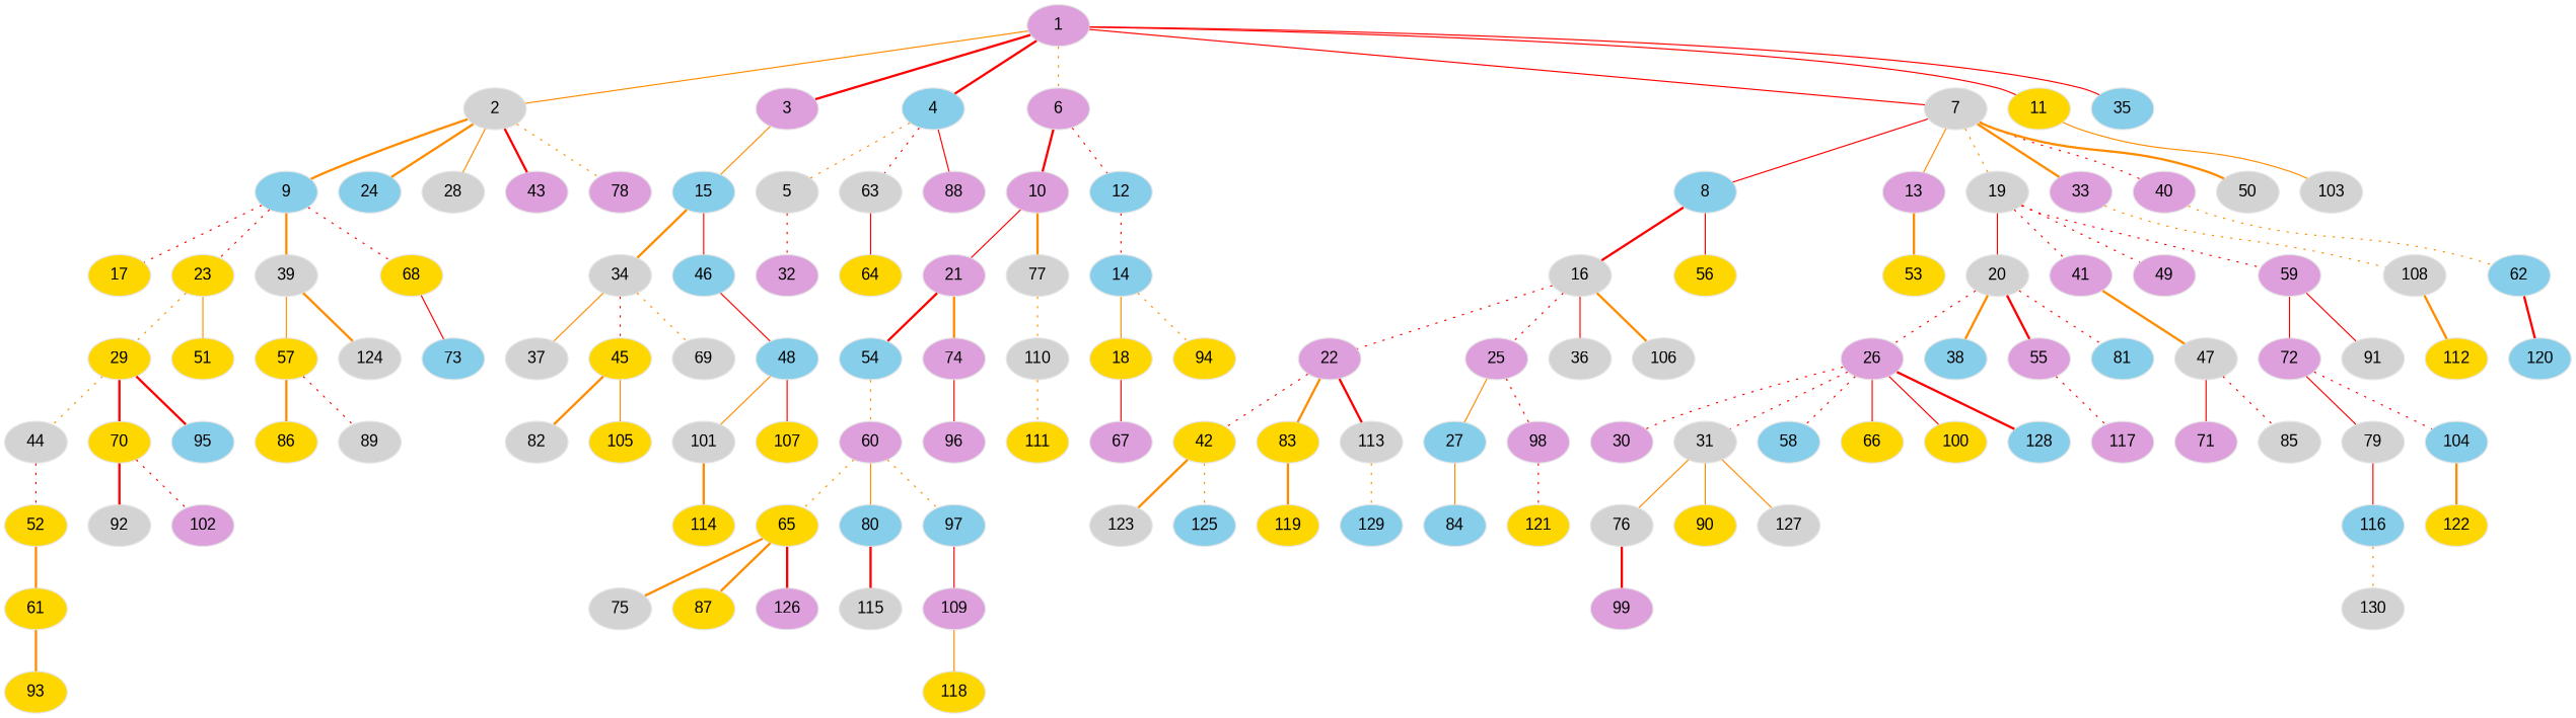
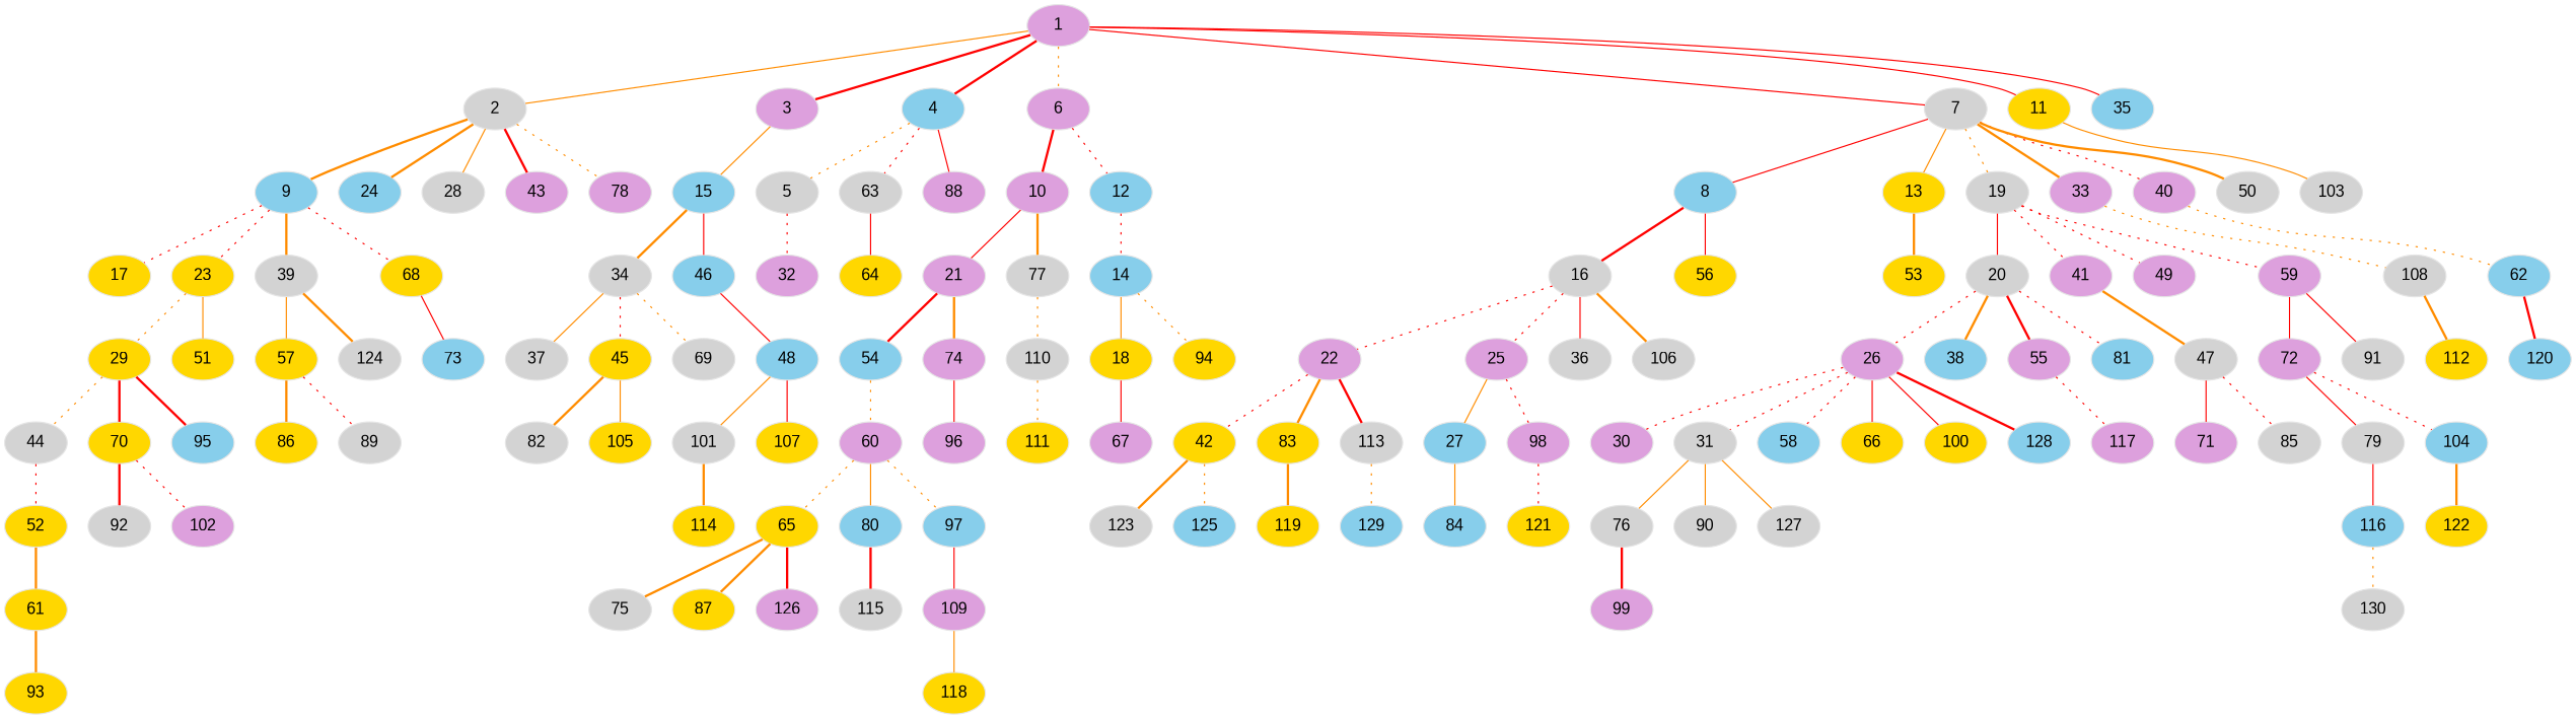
  graph {
    fontname="Liberation Sans"
    node [color=gray90 fillcolor=lightgrey fontname="Liberation Sans" style=filled]
    edge [color=red fontname="Liberation Sans" style=dotted]
    1 [fillcolor=plum]
    2
    3 [fillcolor=plum]
    4 [fillcolor=skyblue]
    6 [fillcolor=plum]
    7
    11 [fillcolor=gold]
    35 [fillcolor=skyblue]
    9 [fillcolor=skyblue]
    24 [fillcolor=skyblue]
    28
    43 [fillcolor=plum]
    78 [fillcolor=plum]
    15 [fillcolor=skyblue]
    5
    63
    88 [fillcolor=plum]
    10 [fillcolor=plum]
    12 [fillcolor=skyblue]
    8 [fillcolor=skyblue]
-   13 [fillcolor=plum]
+   13 [fillcolor=gold]
    19
    33 [fillcolor=plum]
    40 [fillcolor=plum]
    50
    103
    17 [fillcolor=gold]
    23 [fillcolor=gold]
    39
    68 [fillcolor=gold]
    34
    46 [fillcolor=skyblue]
    32 [fillcolor=plum]
    64 [fillcolor=gold]
    21 [fillcolor=plum]
    77
    14 [fillcolor=skyblue]
    16
    56 [fillcolor=gold]
    53 [fillcolor=gold]
    20
    41 [fillcolor=plum]
    49 [fillcolor=plum]
    59 [fillcolor=plum]
    108
    62 [fillcolor=skyblue]
    22 [fillcolor=plum]
    25 [fillcolor=plum]
    36
    106
    29 [fillcolor=gold]
    51 [fillcolor=gold]
    57 [fillcolor=gold]
    124
    73 [fillcolor=skyblue]
    54 [fillcolor=skyblue]
    74 [fillcolor=plum]
    110
    18 [fillcolor=gold]
    94 [fillcolor=gold]
    67 [fillcolor=plum]
    37
    45 [fillcolor=gold]
    69
    48 [fillcolor=skyblue]
    42 [fillcolor=gold]
    83 [fillcolor=gold]
    113
    27 [fillcolor=skyblue]
    98 [fillcolor=plum]
    26 [fillcolor=plum]
    38 [fillcolor=skyblue]
    55 [fillcolor=plum]
    81 [fillcolor=skyblue]
    47
    72 [fillcolor=plum]
    91
    30 [fillcolor=plum]
    31
    58 [fillcolor=skyblue]
    66 [fillcolor=gold]
    100 [fillcolor=gold]
    128 [fillcolor=skyblue]
    117 [fillcolor=plum]
    60 [fillcolor=plum]
    96 [fillcolor=plum]
    123
    125 [fillcolor=skyblue]
    119 [fillcolor=gold]
    129 [fillcolor=skyblue]
    44
    70 [fillcolor=gold]
    95 [fillcolor=skyblue]
    84 [fillcolor=skyblue]
    121 [fillcolor=gold]
    76
-   90 [fillcolor=gold]
+   90
    127
    52 [fillcolor=gold]
    92
    102 [fillcolor=plum]
    99 [fillcolor=plum]
    112 [fillcolor=gold]
    82
    105 [fillcolor=gold]
    86 [fillcolor=gold]
    89
    120 [fillcolor=skyblue]
    71 [fillcolor=plum]
    85
    61 [fillcolor=gold]
    101
    107 [fillcolor=gold]
    114 [fillcolor=gold]
    93 [fillcolor=gold]
    65 [fillcolor=gold]
    80 [fillcolor=skyblue]
    97 [fillcolor=skyblue]
    79
    104 [fillcolor=skyblue]
    75
    87 [fillcolor=gold]
    126 [fillcolor=plum]
    115
    109 [fillcolor=plum]
    116 [fillcolor=skyblue]
    122 [fillcolor=gold]
    111 [fillcolor=gold]
    130
    118 [fillcolor=gold]
    1 -- 2 [color=darkorange style=solid]
    1 -- 3 [style=bold]
    1 -- 4 [style=bold]
    1 -- 6 [color=darkorange]
    1 -- 7 [style=solid]
    1 -- 11 [style=solid]
    1 -- 35 [style=solid]
    2 -- 9 [color=darkorange style=bold]
    2 -- 24 [color=darkorange style=bold]
    2 -- 28 [color=darkorange style=solid]
    2 -- 43 [style=bold]
    2 -- 78 [color=darkorange]
    3 -- 15 [color=darkorange style=solid]
    4 -- 5 [color=darkorange]
    4 -- 63
    4 -- 88 [style=solid]
    6 -- 10 [style=bold]
    6 -- 12
    7 -- 8 [style=solid]
    7 -- 13 [color=darkorange style=solid]
    7 -- 19 [color=darkorange]
    7 -- 33 [color=darkorange style=bold]
    7 -- 40
    7 -- 50 [color=darkorange style=bold]
    11 -- 103 [color=darkorange style=solid]
    9 -- 17
    9 -- 23
    9 -- 39 [color=darkorange style=bold]
    9 -- 68
    15 -- 34 [color=darkorange style=bold]
    15 -- 46 [style=solid]
    5 -- 32
    63 -- 64 [style=solid]
    10 -- 21 [style=solid]
    10 -- 77 [color=darkorange style=bold]
    12 -- 14
    8 -- 16 [style=bold]
    8 -- 56 [style=solid]
    13 -- 53 [color=darkorange style=bold]
    19 -- 20 [style=solid]
    19 -- 41
    19 -- 49
    19 -- 59
    33 -- 108 [color=darkorange]
    40 -- 62 [color=darkorange]
    23 -- 29 [color=darkorange]
    23 -- 51 [color=darkorange style=solid]
    39 -- 57 [color=darkorange style=solid]
    39 -- 124 [color=darkorange style=bold]
    68 -- 73 [style=solid]
    34 -- 37 [color=darkorange style=solid]
    34 -- 45
    34 -- 69 [color=darkorange]
    46 -- 48 [style=solid]
    21 -- 54 [style=bold]
    21 -- 74 [color=darkorange style=bold]
    77 -- 110 [color=darkorange]
    14 -- 18 [color=darkorange style=solid]
    14 -- 94 [color=darkorange]
    16 -- 22
    16 -- 25
    16 -- 36 [style=solid]
    16 -- 106 [color=darkorange style=bold]
    20 -- 26
    20 -- 38 [color=darkorange style=bold]
    20 -- 55 [style=bold]
    20 -- 81
    41 -- 47 [color=darkorange style=bold]
    59 -- 72 [style=solid]
    59 -- 91 [style=solid]
    108 -- 112 [color=darkorange style=bold]
    62 -- 120 [style=bold]
    22 -- 42
    22 -- 83 [color=darkorange style=bold]
    22 -- 113 [style=bold]
    25 -- 27 [color=darkorange style=solid]
    25 -- 98
    29 -- 44 [color=darkorange]
    29 -- 70 [style=bold]
    29 -- 95 [style=bold]
    57 -- 86 [color=darkorange style=bold]
    57 -- 89
    54 -- 60 [color=darkorange]
    74 -- 96 [style=solid]
    110 -- 111 [color=darkorange]
    18 -- 67 [style=solid]
    45 -- 82 [color=darkorange style=bold]
    45 -- 105 [color=darkorange style=solid]
    48 -- 101 [color=darkorange style=solid]
    48 -- 107 [style=solid]
    42 -- 123 [color=darkorange style=bold]
    42 -- 125 [color=darkorange]
    83 -- 119 [color=darkorange style=bold]
    113 -- 129 [color=darkorange]
    27 -- 84 [color=darkorange style=solid]
    98 -- 121
    26 -- 30
    26 -- 31
    26 -- 58
    26 -- 66 [style=solid]
    26 -- 100 [style=solid]
    26 -- 128 [style=bold]
    55 -- 117
    47 -- 71 [style=solid]
    47 -- 85
    72 -- 79 [style=solid]
    72 -- 104
    31 -- 76 [color=darkorange style=solid]
    31 -- 90 [color=darkorange style=solid]
    31 -- 127 [color=darkorange style=solid]
    60 -- 65 [color=darkorange]
    60 -- 80 [color=darkorange style=solid]
    60 -- 97 [color=darkorange]
    44 -- 52
    70 -- 92 [style=bold]
    70 -- 102
    76 -- 99 [style=bold]
    52 -- 61 [color=darkorange style=bold]
    61 -- 93 [color=darkorange style=bold]
    101 -- 114 [color=darkorange style=bold]
    65 -- 75 [color=darkorange style=bold]
    65 -- 87 [color=darkorange style=bold]
    65 -- 126 [style=bold]
    80 -- 115 [style=bold]
    97 -- 109 [style=solid]
    79 -- 116 [style=solid]
    104 -- 122 [color=darkorange style=bold]
    109 -- 118 [color=darkorange style=solid]
    116 -- 130 [color=darkorange]
  }
